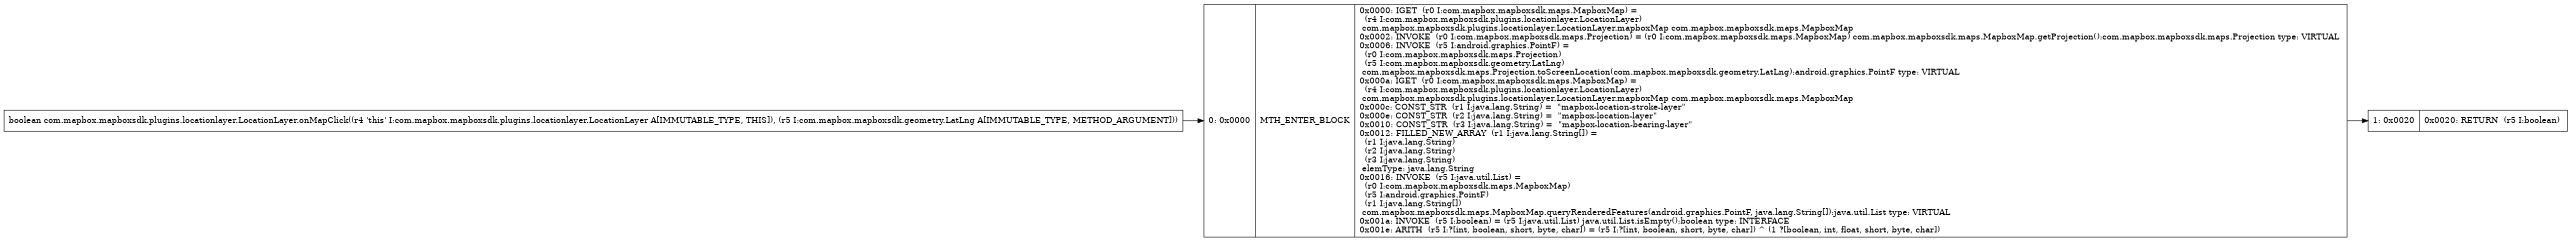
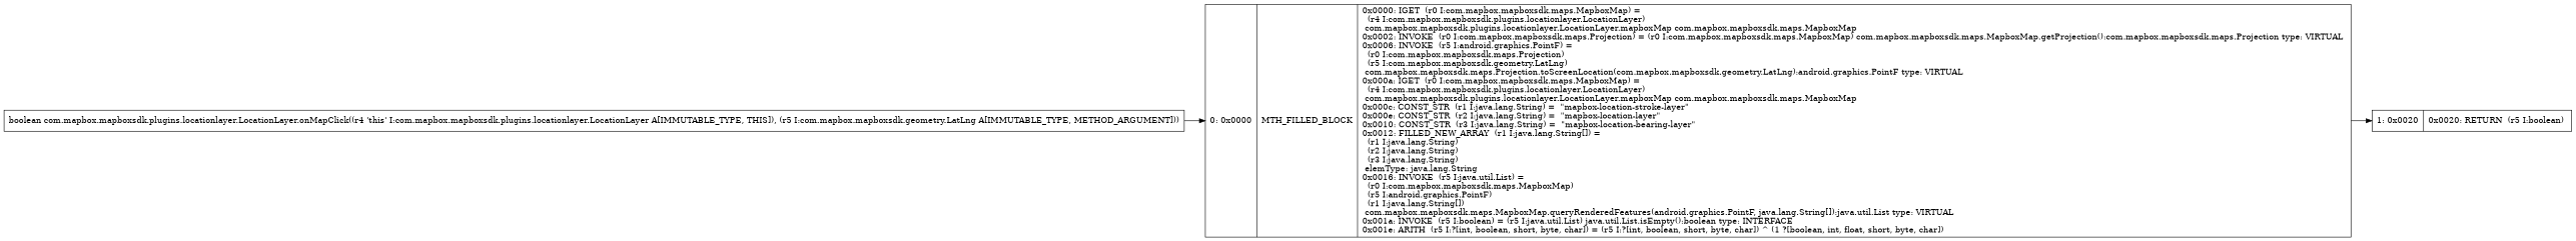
  digraph {
    rankdir=LR
    node [shape=record]
-   n1 [label="{0\:\ 0x0000|MTH_ENTER_BLOCK\l|0x0000: IGET  (r0 I:com.mapbox.mapboxsdk.maps.MapboxMap) = \l  (r4 I:com.mapbox.mapboxsdk.plugins.locationlayer.LocationLayer)\l com.mapbox.mapboxsdk.plugins.locationlayer.LocationLayer.mapboxMap com.mapbox.mapboxsdk.maps.MapboxMap \l0x0002: INVOKE  (r0 I:com.mapbox.mapboxsdk.maps.Projection) = (r0 I:com.mapbox.mapboxsdk.maps.MapboxMap) com.mapbox.mapboxsdk.maps.MapboxMap.getProjection():com.mapbox.mapboxsdk.maps.Projection type: VIRTUAL \l0x0006: INVOKE  (r5 I:android.graphics.PointF) = \l  (r0 I:com.mapbox.mapboxsdk.maps.Projection)\l  (r5 I:com.mapbox.mapboxsdk.geometry.LatLng)\l com.mapbox.mapboxsdk.maps.Projection.toScreenLocation(com.mapbox.mapboxsdk.geometry.LatLng):android.graphics.PointF type: VIRTUAL \l0x000a: IGET  (r0 I:com.mapbox.mapboxsdk.maps.MapboxMap) = \l  (r4 I:com.mapbox.mapboxsdk.plugins.locationlayer.LocationLayer)\l com.mapbox.mapboxsdk.plugins.locationlayer.LocationLayer.mapboxMap com.mapbox.mapboxsdk.maps.MapboxMap \l0x000c: CONST_STR  (r1 I:java.lang.String) =  \"mapbox\-location\-stroke\-layer\" \l0x000e: CONST_STR  (r2 I:java.lang.String) =  \"mapbox\-location\-layer\" \l0x0010: CONST_STR  (r3 I:java.lang.String) =  \"mapbox\-location\-bearing\-layer\" \l0x0012: FILLED_NEW_ARRAY  (r1 I:java.lang.String[]) = \l  (r1 I:java.lang.String)\l  (r2 I:java.lang.String)\l  (r3 I:java.lang.String)\l elemType: java.lang.String \l0x0016: INVOKE  (r5 I:java.util.List) = \l  (r0 I:com.mapbox.mapboxsdk.maps.MapboxMap)\l  (r5 I:android.graphics.PointF)\l  (r1 I:java.lang.String[])\l com.mapbox.mapboxsdk.maps.MapboxMap.queryRenderedFeatures(android.graphics.PointF, java.lang.String[]):java.util.List type: VIRTUAL \l0x001a: INVOKE  (r5 I:boolean) = (r5 I:java.util.List) java.util.List.isEmpty():boolean type: INTERFACE \l0x001e: ARITH  (r5 I:?[int, boolean, short, byte, char]) = (r5 I:?[int, boolean, short, byte, char]) ^ (1 ?[boolean, int, float, short, byte, char]) \l}"]
+   n1 [label="{0\:\ 0x0000|MTH_FILLED_BLOCK\l|0x0000: IGET  (r0 I:com.mapbox.mapboxsdk.maps.MapboxMap) = \l  (r4 I:com.mapbox.mapboxsdk.plugins.locationlayer.LocationLayer)\l com.mapbox.mapboxsdk.plugins.locationlayer.LocationLayer.mapboxMap com.mapbox.mapboxsdk.maps.MapboxMap \l0x0002: INVOKE  (r0 I:com.mapbox.mapboxsdk.maps.Projection) = (r0 I:com.mapbox.mapboxsdk.maps.MapboxMap) com.mapbox.mapboxsdk.maps.MapboxMap.getProjection():com.mapbox.mapboxsdk.maps.Projection type: VIRTUAL \l0x0006: INVOKE  (r5 I:android.graphics.PointF) = \l  (r0 I:com.mapbox.mapboxsdk.maps.Projection)\l  (r5 I:com.mapbox.mapboxsdk.geometry.LatLng)\l com.mapbox.mapboxsdk.maps.Projection.toScreenLocation(com.mapbox.mapboxsdk.geometry.LatLng):android.graphics.PointF type: VIRTUAL \l0x000a: IGET  (r0 I:com.mapbox.mapboxsdk.maps.MapboxMap) = \l  (r4 I:com.mapbox.mapboxsdk.plugins.locationlayer.LocationLayer)\l com.mapbox.mapboxsdk.plugins.locationlayer.LocationLayer.mapboxMap com.mapbox.mapboxsdk.maps.MapboxMap \l0x000c: CONST_STR  (r1 I:java.lang.String) =  \"mapbox\-location\-stroke\-layer\" \l0x000e: CONST_STR  (r2 I:java.lang.String) =  \"mapbox\-location\-layer\" \l0x0010: CONST_STR  (r3 I:java.lang.String) =  \"mapbox\-location\-bearing\-layer\" \l0x0012: FILLED_NEW_ARRAY  (r1 I:java.lang.String[]) = \l  (r1 I:java.lang.String)\l  (r2 I:java.lang.String)\l  (r3 I:java.lang.String)\l elemType: java.lang.String \l0x0016: INVOKE  (r5 I:java.util.List) = \l  (r0 I:com.mapbox.mapboxsdk.maps.MapboxMap)\l  (r5 I:android.graphics.PointF)\l  (r1 I:java.lang.String[])\l com.mapbox.mapboxsdk.maps.MapboxMap.queryRenderedFeatures(android.graphics.PointF, java.lang.String[]):java.util.List type: VIRTUAL \l0x001a: INVOKE  (r5 I:boolean) = (r5 I:java.util.List) java.util.List.isEmpty():boolean type: INTERFACE \l0x001e: ARITH  (r5 I:?[int, boolean, short, byte, char]) = (r5 I:?[int, boolean, short, byte, char]) ^ (1 ?[boolean, int, float, short, byte, char]) \l}"]
    n2 [label="{1\:\ 0x0020|0x0020: RETURN  (r5 I:boolean) \l}"]
    n3 [label="{boolean com.mapbox.mapboxsdk.plugins.locationlayer.LocationLayer.onMapClick((r4 'this' I:com.mapbox.mapboxsdk.plugins.locationlayer.LocationLayer A[IMMUTABLE_TYPE, THIS]), (r5 I:com.mapbox.mapboxsdk.geometry.LatLng A[IMMUTABLE_TYPE, METHOD_ARGUMENT])) }"]
    n1 -> n2
    n3 -> n1
  }
